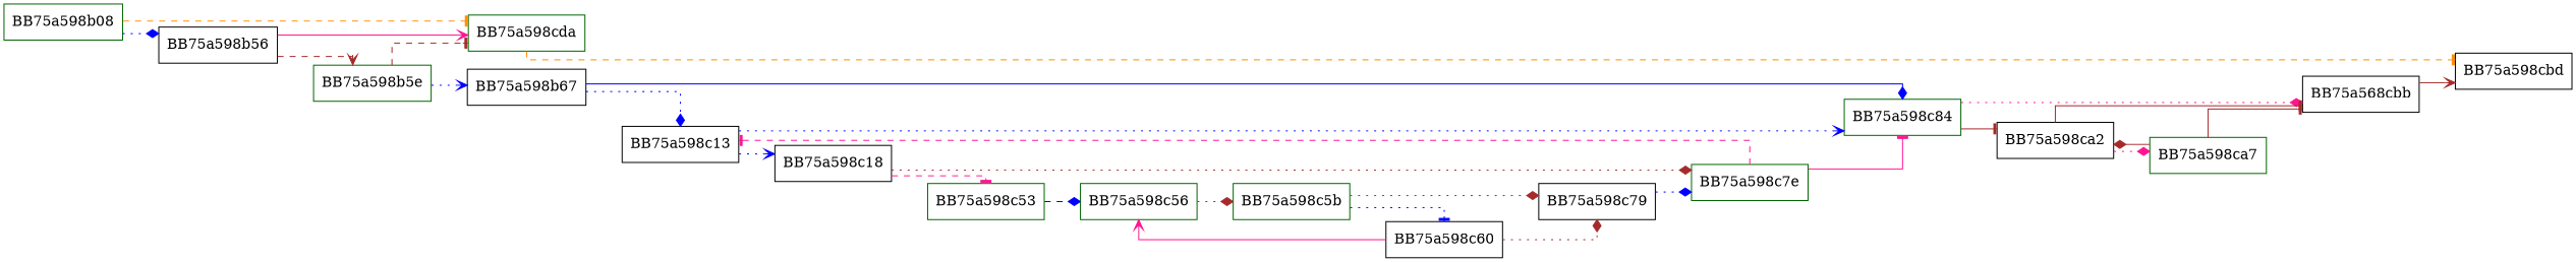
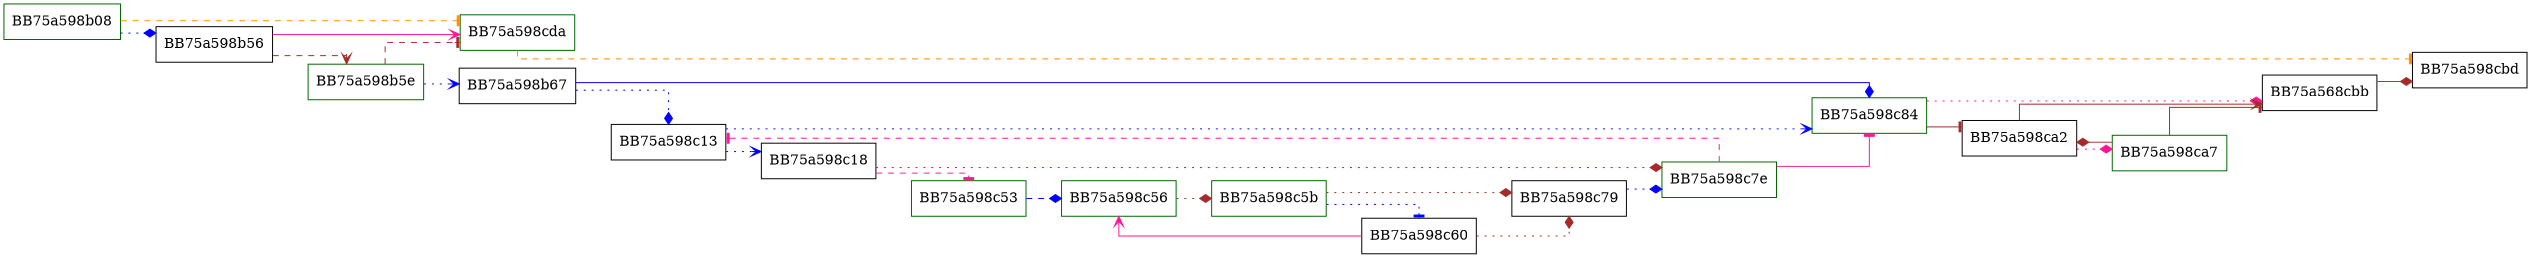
  digraph {
    rankdir=LR
    splines=ortho
    node [color=darkgreen shape=box]
    edge [arrowhead=diamond color=brown style=dotted]
    BB75a598b08
    BB75a598cda
    BB75a598b56 [color=black]
    BB75a598cbd [color=black]
    BB75a598b5e
    BB75a598b67 [color=black]
    BB75a598c84
    BB75a598c13 [color=black]
    n9 [color=black label=BB75a568cbb]
    BB75a598ca2 [color=black]
    BB75a598c18 [color=black]
    BB75a598ca7
    BB75a598c7e
    BB75a598c53
    BB75a598c56
    BB75a598c5b
    BB75a598c79 [color=black]
    BB75a598c60 [color=black]
    BB75a598b08 -> BB75a598cda [arrowhead=tee color=darkorange style=dashed]
    BB75a598b08 -> BB75a598b56 [color=blue]
    BB75a598cda -> BB75a598cbd [arrowhead=tee color=darkorange style=dashed]
    BB75a598b56 -> BB75a598cda [arrowhead=vee color=deeppink style=solid]
    BB75a598b56 -> BB75a598b5e [arrowhead=vee style=dashed]
    BB75a598b5e -> BB75a598cda [arrowhead=tee style=dashed]
    BB75a598b5e -> BB75a598b67 [arrowhead=vee color=blue]
    BB75a598b67 -> BB75a598c84 [color=blue style=solid]
    BB75a598b67 -> BB75a598c13 [color=blue]
    BB75a598c84 -> n9 [color=deeppink]
    BB75a598c84 -> BB75a598ca2 [arrowhead=tee style=solid]
    BB75a598c13 -> BB75a598c84 [arrowhead=vee color=blue]
    BB75a598c13 -> BB75a598c18 [arrowhead=vee color=blue]
-   n9 -> BB75a598cbd [arrowhead=vee style=solid]
-   BB75a598ca2 -> n9 [arrowhead=tee style=solid]
+   n9 -> BB75a598cbd [style=solid]
+   BB75a598ca2 -> n9 [arrowhead=vee style=solid]
    BB75a598ca2 -> BB75a598ca7 [color=deeppink]
    BB75a598c18 -> BB75a598c7e
    BB75a598c18 -> BB75a598c53 [arrowhead=tee color=deeppink style=dashed]
    BB75a598ca7 -> n9 [arrowhead=tee style=solid]
    BB75a598ca7 -> BB75a598ca2 [style=solid]
    BB75a598c7e -> BB75a598c84 [arrowhead=tee color=deeppink style=solid]
    BB75a598c7e -> BB75a598c13 [arrowhead=tee color=deeppink style=dashed]
    BB75a598c53 -> BB75a598c56 [color=blue style=dashed]
    BB75a598c56 -> BB75a598c5b
    BB75a598c5b -> BB75a598c79
    BB75a598c5b -> BB75a598c60 [arrowhead=tee color=blue]
    BB75a598c79 -> BB75a598c7e [color=blue]
    BB75a598c60 -> BB75a598c56 [arrowhead=vee color=deeppink style=solid]
    BB75a598c60 -> BB75a598c79
  }
